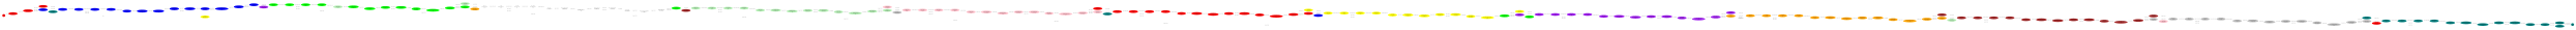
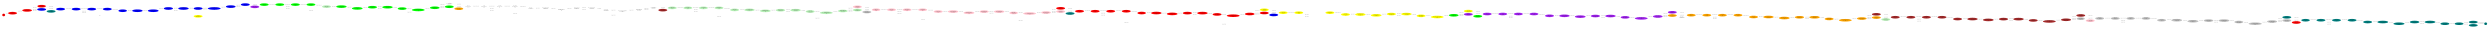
  graph {
    fontname="Open Sans"
    rankdir=LR
    node [fillcolor=red fontname="Open Sans" style=filled]
    edge [fontname="Open Sans"]
    n1 [label="input\n0.0ms\n0.0MB"]
    n2 [label="Embedding\n0.0591255683898925ms\n63.2894140625MB"]
    n3 [fillcolor=yellow label="Interpolation\n0.3499838256835937ms\n356.6064453125MB"]
    n4 [label="layer_0_Layer_Norm_Before\n0.0013888319730758ms\n9.9697265625MB"]
    n5 [fillcolor=blue label="layer_0_Residual_Connection_1\n0.0009760000109672ms\n0.0MB"]
    n6 [fillcolor=blue label="layer_0_add_mid_position_embedding\n0.0011334079504013ms\n0.0MB"]
    n7 [fillcolor=green label="layer_1_add_mid_position_embedding\n0.0010042560100555ms\n0.0MB"]
    n8 [fillcolor=white label="layer_2_add_mid_position_embedding\n0.0010370880365371ms\n0.0MB"]
    n9 [fillcolor=darkseagreen2 label="layer_3_add_mid_position_embedding\n0.001039999961853ms\n0.0MB"]
    n10 [fillcolor=pink label="layer_4_add_mid_position_embedding\n0.0010470720529556ms\n0.0MB"]
    n11 [label="layer_5_add_mid_position_embedding\n0.0010489599704742ms\n0.0MB"]
    n12 [fillcolor=yellow label="layer_6_add_mid_position_embedding\n0.0010468480587005ms\n0.0MB"]
    n13 [fillcolor=purple label="layer_7_add_mid_position_embedding\n0.0011269760131835ms\n0.0MB"]
    n14 [fillcolor=orange label="layer_8_add_mid_position_embedding\n0.0010341119766235ms\n0.0MB"]
    n15 [fillcolor=brown label="layer_9_add_mid_position_embedding\n0.0010266239643096ms\n0.0MB"]
    n16 [fillcolor=gray label="layer_10_add_mid_position_embedding\n0.0010072319507598ms\n0.0MB"]
    n17 [label="layer_0_Query\n0.017407808303833ms\n32.2529296875MB"]
    n18 [fillcolor=blue label="layer_0_Key\n0.0174861125946044ms\n22.2529296875MB"]
    n19 [fillcolor=teal label="layer_0_Value\n0.0175713920593261ms\n2.2529296875MB"]
    n20 [fillcolor=blue label="layer_0_Layer_Norm_After\n0.001277536034584ms\n20.005859375MB"]
    n21 [fillcolor=blue label="layer_0_Output\n0.0663336944580078ms\n9.0029296875MB"]
    n22 [fillcolor=blue label="layer_1_Layer_Norm_Before\n0.0012726720571517ms\n9.9697265625MB"]
    n23 [fillcolor=green label="layer_1_Residual_Connection_1\n0.0009826560020446ms\n0.0MB"]
    n24 [fillcolor=green label="layer_2_Layer_Norm_Before\n0.0012788800001144ms\n9.9697265625MB"]
    n25 [fillcolor=white label="layer_2_Residual_Connection_1\n0.0009009919762611ms\n0.0MB"]
    n26 [fillcolor=white label="layer_3_Layer_Norm_Before\n0.0012692799568176ms\n9.9697265625MB"]
    n27 [fillcolor=darkseagreen2 label="layer_3_Residual_Connection_1\n0.0009889280200004ms\n0.0MB"]
    n28 [fillcolor=darkseagreen2 label="layer_4_Layer_Norm_Before\n0.0012862720489501ms\n9.9697265625MB"]
    n29 [fillcolor=pink label="layer_4_Residual_Connection_1\n0.0009621120095252ms\n0.0MB"]
    n30 [fillcolor=pink label="layer_5_Layer_Norm_Before\n0.0012780159711837ms\n9.9697265625MB"]
    n31 [label="layer_5_Residual_Connection_1\n0.0009724479913711ms\n0.0MB"]
    n32 [label="layer_6_Layer_Norm_Before\n0.0012954239845275ms\n9.9697265625MB"]
    n33 [fillcolor=yellow label="layer_6_Residual_Connection_1\n0.0009808639883995ms\n0.0MB"]
    n34 [fillcolor=green label="layer_7_Layer_Norm_Before\n0.001604640007019ms\n9.9697265625MB"]
    n35 [fillcolor=purple label="layer_7_Residual_Connection_1\n0.0010215359926223ms\n0.0MB"]
    n36 [fillcolor=purple label="layer_8_Layer_Norm_Before\n0.0013214399814605ms\n9.9697265625MB"]
    n37 [fillcolor=orange label="layer_8_Residual_Connection_1\n0.0009040319919586ms\n0.0MB"]
    n38 [fillcolor=orange label="layer_9_Layer_Norm_Before\n0.0012750079631805ms\n9.9697265625MB"]
    n39 [fillcolor=brown label="layer_9_Residual_Connection_1\n0.0009710720181465ms\n0.0MB"]
    n40 [fillcolor=brown label="layer_10_Layer_Norm_Before\n0.0012816640138626ms\n9.9697265625MB"]
    n41 [fillcolor=gray label="layer_10_Residual_Connection_1\n0.0009846079945564ms\n0.0MB"]
    n42 [fillcolor=gray label="layer_11_Layer_Norm_Before\n0.001291039943695ms\n9.9697265625MB"]
    n43 [fillcolor=teal label="layer_11_Residual_Connection_1\n0.0008956159949302ms\n0.0MB"]
    n44 [fillcolor=blue label="layer_0_mul\n0.0886661758422851ms\n498.0MB"]
    n45 [fillcolor=blue label="layer_0_context\n0.071616096496582ms\n20.0MB"]
    n46 [fillcolor=blue label="layer_0_div\n0.0306631355285644ms\n520.0MB"]
    n47 [fillcolor=blue label="layer_0_Self_Attention_Output\n0.0174694080352783ms\n2.2529296875MB"]
    n48 [fillcolor=blue label="layer_0_softmax\n0.0729486083984375ms\n0.0MB"]
    n49 [fillcolor=blue label="layer_0_dropout\n0.0002360640019178ms\n0.0MB"]
    n50 [fillcolor=blue label="layer_0_Intermediate_Forward\n0.0710443801879882ms\n79.01171875MB"]
    n51 [fillcolor=blue label="layer_1_Key\n0.0173921928405761ms\n2.2529296875MB"]
    n52 [fillcolor=purple label="layer_1_Value\n0.0175674877166748ms\n2.2529296875MB"]
    n53 [fillcolor=green label="layer_1_Layer_Norm_After\n0.00129350399971ms\n20.005859375MB"]
    n54 [fillcolor=green label="layer_1_Output\n0.0663014068603515ms\n9.0029296875MB"]
    n55 [fillcolor=green label="layer_1_mul\n0.0886295394897461ms\n520.0MB"]
    n56 [fillcolor=darkseagreen2 label="layer_1_context\n0.0716388778686523ms\n0.0MB"]
    n57 [fillcolor=green label="layer_1_div\n0.0309485111236572ms\n520.0MB"]
    n58 [fillcolor=green label="layer_1_Self_Attention_Output\n0.017569631576538ms\n2.2529296875MB"]
    n59 [fillcolor=green label="layer_1_softmax\n0.0737866897583007ms\n0.0MB"]
    n60 [fillcolor=green label="layer_1_dropout\n0.0002544000148773ms\n0.0MB"]
    n61 [fillcolor=green label="layer_1_Intermediate_Forward\n0.0713328628540039ms\n79.01171875MB"]
-   n62 [fillcolor=darkseagreen2 label="layer_2_Query\n0.0174085445404052ms\n2.2529296875MB"]
+   n62 [fillcolor=white label="layer_2_Query\n0.0174085445404052ms\n2.2529296875MB"]
    n63 [fillcolor=green label="layer_2_Key\n0.0174292163848876ms\n2.2529296875MB"]
    n64 [fillcolor=orange label="layer_2_Value\n0.0176383686065673ms\n2.2529296875MB"]
    n65 [fillcolor=white label="layer_2_Layer_Norm_After\n0.001293280005455ms\n20.005859375MB"]
    n66 [fillcolor=white label="layer_2_Output\n0.0665122528076171ms\n9.0029296875MB"]
    n67 [fillcolor=white label="layer_2_mul\n0.0887524795532226ms\n520.0MB"]
    n68 [fillcolor=white label="layer_2_context\n0.0714793243408203ms\n0.0MB"]
    n69 [fillcolor=white label="layer_2_div\n0.0306796169281005ms\n520.0MB"]
    n70 [fillcolor=white label="layer_2_Self_Attention_Output\n0.0174848957061767ms\n2.2529296875MB"]
    n71 [fillcolor=white label="layer_2_softmax\n0.0785274276733398ms\n0.0MB"]
    n72 [fillcolor=white label="layer_2_dropout\n0.0002184000015258ms\n0.0MB"]
    n73 [fillcolor=white label="layer_2_Intermediate_Forward\n0.0711373748779296ms\n79.01171875MB"]
-   n74 [fillcolor=green label="layer_3_Query\n0.0174040641784667ms\n2.2529296875MB"]
+   n74 [fillcolor=white label="layer_3_Query\n0.0174040641784667ms\n2.2529296875MB"]
    n75 [fillcolor=brown label="layer_3_Value\n0.0174156799316406ms\n2.2529296875MB"]
    n76 [fillcolor=darkseagreen2 label="layer_3_Layer_Norm_After\n0.0013086719512939ms\n20.005859375MB"]
    n77 [fillcolor=darkseagreen2 label="layer_3_Output\n0.0662656936645507ms\n9.0029296875MB"]
    n78 [fillcolor=darkseagreen2 label="layer_3_mul\n0.0886342086791992ms\n520.0MB"]
    n79 [fillcolor=darkseagreen2 label="layer_3_context\n0.0716192626953125ms\n0.0MB"]
    n80 [fillcolor=darkseagreen2 label="layer_3_div\n0.0307881603240966ms\n520.0MB"]
    n81 [fillcolor=darkseagreen2 label="layer_3_Self_Attention_Output\n0.017538272857666ms\n2.2529296875MB"]
    n82 [fillcolor=darkseagreen2 label="layer_3_softmax\n0.0733571166992187ms\n0.0MB"]
    n83 [fillcolor=darkseagreen2 label="layer_3_dropout\n0.0002348800003528ms\n0.0MB"]
    n84 [fillcolor=darkseagreen2 label="layer_3_Intermediate_Forward\n0.0710487060546875ms\n79.01171875MB"]
    n85 [fillcolor=pink label="layer_4_Query\n0.0173891525268554ms\n2.2529296875MB"]
    n86 [fillcolor=darkseagreen2 label="layer_4_Key\n0.0173964481353759ms\n2.2529296875MB"]
    n87 [fillcolor=gray label="layer_4_Value\n0.0173896312713623ms\n2.2529296875MB"]
    n88 [fillcolor=pink label="layer_4_Layer_Norm_After\n0.0012637439966201ms\n20.005859375MB"]
    n89 [fillcolor=pink label="layer_4_Output\n0.065787010192871ms\n9.0029296875MB"]
    n90 [fillcolor=pink label="layer_4_mul\n0.088764892578125ms\n520.0MB"]
    n91 [fillcolor=pink label="layer_4_context\n0.0715633926391601ms\n0.0MB"]
    n92 [fillcolor=pink label="layer_4_div\n0.0306451511383056ms\n520.0MB"]
    n93 [fillcolor=pink label="layer_4_Self_Attention_Output\n0.0175210247039794ms\n2.2529296875MB"]
    n94 [fillcolor=pink label="layer_4_softmax\n0.0729085083007812ms\n0.0MB"]
    n95 [fillcolor=pink label="layer_4_dropout\n0.0001874559968709ms\n0.0MB"]
    n96 [fillcolor=pink label="layer_4_Intermediate_Forward\n0.0711231689453125ms\n79.01171875MB"]
    n97 [label="layer_5_Query\n0.0173911991119384ms\n2.2529296875MB"]
    n98 [fillcolor=pink label="layer_5_Key\n0.0174063682556152ms\n2.2529296875MB"]
    n99 [fillcolor=teal label="layer_5_Value\n0.0174074554443359ms\n2.2529296875MB"]
    n100 [label="layer_5_Layer_Norm_After\n0.0013526400327682ms\n20.005859375MB"]
    n101 [label="layer_5_Output\n0.0666375350952148ms\n9.0029296875MB"]
    n102 [label="layer_5_mul\n0.0888259201049804ms\n520.0MB"]
    n103 [label="layer_5_context\n0.071508445739746ms\n0.0MB"]
    n104 [label="layer_5_div\n0.0307910404205322ms\n520.0MB"]
    n105 [label="layer_5_Self_Attention_Output\n0.0175206089019775ms\n2.2529296875MB"]
    n106 [label="layer_5_softmax\n0.0728910369873046ms\n0.0MB"]
    n107 [label="layer_5_dropout\n0.0001786240041255ms\n0.0MB"]
    n108 [label="layer_5_Intermediate_Forward\n0.0711912612915039ms\n79.01171875MB"]
    n109 [fillcolor=yellow label="layer_6_Query\n0.0172363529205322ms\n2.2529296875MB"]
    n110 [label="layer_6_Key\n0.0174363842010498ms\n2.2529296875MB"]
    n111 [fillcolor=blue label="layer_6_Value\n0.0174519996643066ms\n2.2529296875MB"]
    n112 [fillcolor=yellow label="layer_6_Layer_Norm_After\n0.0013253760337829ms\n20.005859375MB"]
    n113 [fillcolor=yellow label="layer_6_Output\n0.0664022064208984ms\n9.0029296875MB"]
    n114 [fillcolor=yellow label="layer_6_mul\n0.0887777633666992ms\n520.0MB"]
    n115 [fillcolor=yellow label="layer_6_context\n0.0715163192749023ms\n0.0MB"]
    n116 [fillcolor=yellow label="layer_6_div\n0.0307030086517333ms\n520.0MB"]
    n117 [fillcolor=yellow label="layer_6_Self_Attention_Output\n0.0174826889038085ms\n2.2529296875MB"]
-   n118 [fillcolor=yellow label="layer_6_softmax\n0.0728835525512695ms\n0.0MB"]
    n119 [fillcolor=yellow label="layer_6_dropout\n0.0002029760032892ms\n0.0MB"]
    n120 [fillcolor=yellow label="layer_6_Intermediate_Forward\n0.0711700820922851ms\n79.01171875MB"]
    n121 [fillcolor=yellow label="layer_7_Query\n0.0174402561187744ms\n2.2529296875MB"]
    n122 [fillcolor=purple label="layer_7_Key\n0.0172628154754638ms\n2.2529296875MB"]
    n123 [fillcolor=green label="layer_7_Value\n0.0174209594726562ms\n2.2529296875MB"]
    n124 [fillcolor=purple label="layer_7_Layer_Norm_After\n0.0012959040403366ms\n20.005859375MB"]
    n125 [fillcolor=purple label="layer_7_Output\n0.0668047714233398ms\n9.0029296875MB"]
    n126 [fillcolor=purple label="layer_7_mul\n0.0886321258544921ms\n520.0MB"]
    n127 [fillcolor=purple label="layer_7_context\n0.0711885452270507ms\n0.0MB"]
    n128 [fillcolor=purple label="layer_7_div\n0.0307011833190917ms\n520.0MB"]
    n129 [fillcolor=purple label="layer_7_Self_Attention_Output\n0.0175196475982666ms\n2.2529296875MB"]
    n130 [fillcolor=purple label="layer_7_softmax\n0.0728968658447265ms\n0.0MB"]
    n131 [fillcolor=purple label="layer_7_dropout\n0.0001731519997119ms\n0.0MB"]
    n132 [fillcolor=purple label="layer_7_Intermediate_Forward\n0.0710116806030273ms\n79.01171875MB"]
    n133 [fillcolor=purple label="layer_8_Query\n0.0174694728851318ms\n2.2529296875MB"]
    n134 [fillcolor=orange label="layer_8_Key\n0.0175136966705322ms\n2.2529296875MB"]
    n135 [fillcolor=white label="layer_8_Value\n0.0174400005340576ms\n2.2529296875MB"]
    n136 [fillcolor=orange label="layer_8_Layer_Norm_After\n0.0013256319761276ms\n20.005859375MB"]
    n137 [fillcolor=orange label="layer_8_Output\n0.0665205154418945ms\n9.0029296875MB"]
    n138 [fillcolor=orange label="layer_8_mul\n0.0887874221801757ms\n520.0MB"]
    n139 [fillcolor=orange label="layer_8_context\n0.0711407699584961ms\n0.0MB"]
    n140 [fillcolor=orange label="layer_8_div\n0.0306887035369873ms\n520.0MB"]
    n141 [fillcolor=orange label="layer_8_Self_Attention_Output\n0.0179445762634277ms\n2.2529296875MB"]
    n142 [fillcolor=orange label="layer_8_softmax\n0.0730629119873046ms\n0.0MB"]
    n143 [fillcolor=orange label="layer_8_dropout\n0.0002225600033998ms\n0.0MB"]
    n144 [fillcolor=orange label="layer_8_Intermediate_Forward\n0.0710786895751953ms\n79.01171875MB"]
    n145 [fillcolor=brown label="layer_9_Query\n0.0173704967498779ms\n2.2529296875MB"]
    n146 [fillcolor=orange label="layer_9_Key\n0.0174021434783935ms\n2.2529296875MB"]
    n147 [fillcolor=darkseagreen2 label="layer_9_Value\n0.0173826885223388ms\n2.2529296875MB"]
    n148 [fillcolor=brown label="layer_9_Layer_Norm_After\n0.0013048000335693ms\n20.005859375MB"]
    n149 [fillcolor=brown label="layer_9_Output\n0.0665161590576172ms\n9.0029296875MB"]
    n150 [fillcolor=brown label="layer_9_mul\n0.0886345291137695ms\n520.0MB"]
    n151 [fillcolor=brown label="layer_9_context\n0.0713022384643554ms\n0.0MB"]
    n152 [fillcolor=brown label="layer_9_div\n0.0308218555450439ms\n520.0MB"]
    n153 [fillcolor=brown label="layer_9_Self_Attention_Output\n0.0174767036437988ms\n2.2529296875MB"]
    n154 [fillcolor=brown label="layer_9_softmax\n0.0734441299438476ms\n0.0MB"]
    n155 [fillcolor=brown label="layer_9_dropout\n0.0001806720048189ms\n0.0MB"]
    n156 [fillcolor=brown label="layer_9_Intermediate_Forward\n0.0711007690429687ms\n79.01171875MB"]
    n157 [fillcolor=brown label="layer_10_Query\n0.0173717765808105ms\n2.2529296875MB"]
    n158 [fillcolor=gray label="layer_10_Key\n0.01721187210083ms\n2.2529296875MB"]
    n159 [fillcolor=pink label="layer_10_Value\n0.0174043197631835ms\n2.2529296875MB"]
    n160 [fillcolor=gray label="layer_10_Layer_Norm_After\n0.0013370239734649ms\n20.005859375MB"]
    n161 [fillcolor=gray label="layer_10_Output\n0.0663883514404296ms\n9.0029296875MB"]
    n162 [fillcolor=gray label="layer_10_mul\n0.0886415328979492ms\n520.0MB"]
    n163 [fillcolor=gray label="layer_10_context\n0.0716263351440429ms\n0.0MB"]
    n164 [fillcolor=gray label="layer_10_div\n0.0307349128723144ms\n520.0MB"]
    n165 [fillcolor=gray label="layer_10_Self_Attention_Output\n0.0175601272583007ms\n2.2529296875MB"]
    n166 [fillcolor=gray label="layer_10_softmax\n0.074014045715332ms\n0.0MB"]
    n167 [fillcolor=gray label="layer_10_dropout\n0.0002464320063591ms\n0.0MB"]
    n168 [fillcolor=gray label="layer_10_Intermediate_Forward\n0.0710887985229492ms\n79.01171875MB"]
    n169 [fillcolor=teal label="layer_11_Query\n0.0174762554168701ms\n2.2529296875MB"]
    n170 [fillcolor=gray label="layer_11_Key\n0.0173999671936035ms\n2.2529296875MB"]
    n171 [label="layer_11_Value\n0.0173504314422607ms\n2.2529296875MB"]
    n172 [fillcolor=teal label="layer_11_Layer_Norm_After\n0.0013120959997177ms\n20.005859375MB"]
    n173 [fillcolor=teal label="layer_11_Output\n0.0656722259521484ms\n9.0029296875MB"]
    n174 [fillcolor=teal label="layer_11_mul\n0.088682014465332ms\n520.0MB"]
    n175 [fillcolor=teal label="layer_11_context\n0.0715227508544921ms\n0.0MB"]
    n176 [fillcolor=teal label="layer_11_div\n0.0306139202117919ms\n520.0MB"]
    n177 [fillcolor=teal label="layer_11_Self_Attention_Output\n0.0178749122619628ms\n2.2529296875MB"]
    n178 [fillcolor=teal label="layer_11_softmax\n0.0728763198852539ms\n0.0MB"]
    n179 [fillcolor=teal label="layer_11_dropout\n0.0002099200040102ms\n0.0MB"]
    n180 [fillcolor=teal label="layer_11_Intermediate_Forward\n0.0709901428222656ms\n79.01171875MB"]
    n181 [fillcolor=teal label="Layer_Norm\n0.0013257600069046ms\n0.0MB"]
    n182 [fillcolor=teal label="Class_Labels_Classifier\n0.0020419840812683ms\n4.7757415771484375MB"]
    n183 [fillcolor=teal label="Box_Predictor\n0.0018666559457778ms\n4.517593383789063MB"]
    n184 [fillcolor=teal label="output\n0.0ms\n0.0MB"]
    n1 -- n2 [label="9.76MB"]
    n1 -- n3 [label="9.76MB"]
    n2 -- n4 [label="9.9638671875MB"]
    n2 -- n5 [label="9.9638671875MB"]
    n3 -- n6 [label="9.9638671875MB"]
    n3 -- n7 [label="9.9638671875MB"]
    n3 -- n8 [label="9.9638671875MB"]
    n3 -- n9 [label="9.9638671875MB"]
    n3 -- n10 [label="9.9638671875MB"]
    n3 -- n11 [label="9.9638671875MB"]
    n3 -- n12 [label="9.9638671875MB"]
    n3 -- n13 [label="9.9638671875MB"]
    n3 -- n14 [label="9.9638671875MB"]
    n3 -- n15 [label="9.9638671875MB"]
    n3 -- n16 [label="9.9638671875MB"]
    n4 -- n17 [label="9.9638671875MB"]
    n4 -- n18 [label="9.9638671875MB"]
    n4 -- n19 [label="9.9638671875MB"]
    n5 -- n20 [label="9.9638671875MB"]
    n5 -- n21 [label="9.9638671875MB"]
    n6 -- n22 [label="9.9638671875MB"]
    n6 -- n23 [label="9.9638671875MB"]
    n7 -- n24 [label="9.9638671875MB"]
    n7 -- n25 [label="9.9638671875MB"]
    n8 -- n26 [label="9.9638671875MB"]
    n8 -- n27 [label="9.9638671875MB"]
    n9 -- n28 [label="9.9638671875MB"]
    n9 -- n29 [label="9.9638671875MB"]
    n10 -- n30 [label="9.9638671875MB"]
    n10 -- n31 [label="9.9638671875MB"]
    n11 -- n32 [label="9.9638671875MB"]
    n11 -- n33 [label="9.9638671875MB"]
    n12 -- n34 [label="9.9638671875MB"]
    n12 -- n35 [label="9.9638671875MB"]
    n13 -- n36 [label="9.9638671875MB"]
    n13 -- n37 [label="9.9638671875MB"]
    n14 -- n38 [label="9.9638671875MB"]
    n14 -- n39 [label="9.9638671875MB"]
    n15 -- n40 [label="9.9638671875MB"]
    n15 -- n41 [label="9.9638671875MB"]
    n16 -- n42 [label="9.9638671875MB"]
    n16 -- n43 [label="9.9638671875MB"]
    n17 -- n44 [label="9.9638671875MB"]
    n18 -- n44 [label="9.9638671875MB"]
    n19 -- n45 [label="9.9638671875MB"]
    n20 -- n50 [label="9.9638671875MB"]
    n21 -- n6 [label="9.9638671875MB"]
    n22 -- n51 [label="9.9638671875MB"]
    n22 -- n52 [label="9.9638671875MB"]
    n23 -- n53 [label="9.9638671875MB"]
    n23 -- n54 [label="9.9638671875MB"]
    n24 -- n62 [label="9.9638671875MB"]
    n24 -- n63 [label="9.9638671875MB"]
    n24 -- n64 [label="9.9638671875MB"]
    n25 -- n65 [label="9.9638671875MB"]
    n25 -- n66 [label="9.9638671875MB"]
    n26 -- n74 [label="9.9638671875MB"]
    n26 -- n75 [label="9.9638671875MB"]
    n27 -- n76 [label="9.9638671875MB"]
    n27 -- n77 [label="9.9638671875MB"]
    n28 -- n85 [label="9.9638671875MB"]
    n28 -- n86 [label="9.9638671875MB"]
    n28 -- n87 [label="9.9638671875MB"]
    n29 -- n88 [label="9.9638671875MB"]
    n29 -- n89 [label="9.9638671875MB"]
    n30 -- n97 [label="9.9638671875MB"]
    n30 -- n98 [label="9.9638671875MB"]
    n30 -- n99 [label="9.9638671875MB"]
    n31 -- n100 [label="9.9638671875MB"]
    n31 -- n101 [label="9.9638671875MB"]
    n32 -- n109 [label="9.9638671875MB"]
    n32 -- n110 [label="9.9638671875MB"]
    n32 -- n111 [label="9.9638671875MB"]
    n33 -- n112 [label="9.9638671875MB"]
    n33 -- n113 [label="9.9638671875MB"]
    n34 -- n121 [label="9.9638671875MB"]
    n34 -- n122 [label="9.9638671875MB"]
    n34 -- n123 [label="9.9638671875MB"]
    n35 -- n124 [label="9.9638671875MB"]
    n35 -- n125 [label="9.9638671875MB"]
    n36 -- n133 [label="9.9638671875MB"]
    n36 -- n134 [label="9.9638671875MB"]
    n36 -- n135 [label="9.9638671875MB"]
    n37 -- n136 [label="9.9638671875MB"]
    n37 -- n137 [label="9.9638671875MB"]
    n38 -- n145 [label="9.9638671875MB"]
    n38 -- n146 [label="9.9638671875MB"]
    n38 -- n147 [label="9.9638671875MB"]
    n39 -- n148 [label="9.9638671875MB"]
    n39 -- n149 [label="9.9638671875MB"]
    n40 -- n157 [label="9.9638671875MB"]
    n40 -- n158 [label="9.9638671875MB"]
    n40 -- n159 [label="9.9638671875MB"]
    n41 -- n160 [label="9.9638671875MB"]
    n41 -- n161 [label="9.9638671875MB"]
    n42 -- n169 [label="9.9638671875MB"]
    n42 -- n170 [label="9.9638671875MB"]
    n42 -- n171 [label="9.9638671875MB"]
    n43 -- n172 [label="9.9638671875MB"]
    n43 -- n173 [label="9.9638671875MB"]
    n44 -- n46 [label="529.4861297607422MB"]
    n45 -- n47 [label="9.9638671875MB"]
    n46 -- n48 [label="529.4861297607422MB"]
    n47 -- n5 [label="9.9638671875MB"]
    n48 -- n49 [label="529.4861297607422MB"]
    n49 -- n45 [label="529.4861297607422MB"]
    n50 -- n21 [label="39.85546875MB"]
    n51 -- n55 [label="9.9638671875MB"]
    n52 -- n56 [label="9.9638671875MB"]
    n53 -- n61 [label="9.9638671875MB"]
    n54 -- n7 [label="9.9638671875MB"]
    n55 -- n57 [label="529.4861297607422MB"]
    n56 -- n58 [label="9.9638671875MB"]
    n57 -- n59 [label="529.4861297607422MB"]
    n58 -- n23 [label="9.9638671875MB"]
    n59 -- n60 [label="529.4861297607422MB"]
    n60 -- n56 [label="529.4861297607422MB"]
    n61 -- n54 [label="39.85546875MB"]
    n62 -- n67 [label="9.9638671875MB"]
    n63 -- n67 [label="9.9638671875MB"]
    n64 -- n68 [label="9.9638671875MB"]
    n65 -- n73 [label="9.9638671875MB"]
    n66 -- n8 [label="9.9638671875MB"]
    n67 -- n69 [label="529.4861297607422MB"]
    n68 -- n70 [label="9.9638671875MB"]
    n69 -- n71 [label="529.4861297607422MB"]
    n70 -- n25 [label="9.9638671875MB"]
    n71 -- n72 [label="529.4861297607422MB"]
    n72 -- n68 [label="529.4861297607422MB"]
    n73 -- n66 [label="39.85546875MB"]
    n74 -- n78 [label="9.9638671875MB"]
    n75 -- n79 [label="9.9638671875MB"]
    n76 -- n84 [label="9.9638671875MB"]
    n77 -- n9 [label="9.9638671875MB"]
    n78 -- n80 [label="529.4861297607422MB"]
    n79 -- n81 [label="9.9638671875MB"]
    n80 -- n82 [label="529.4861297607422MB"]
    n81 -- n27 [label="9.9638671875MB"]
    n82 -- n83 [label="529.4861297607422MB"]
    n83 -- n79 [label="529.4861297607422MB"]
    n84 -- n77 [label="39.85546875MB"]
    n85 -- n90 [label="9.9638671875MB"]
    n86 -- n90 [label="9.9638671875MB"]
    n87 -- n91 [label="9.9638671875MB"]
    n88 -- n96 [label="9.9638671875MB"]
    n89 -- n10 [label="9.9638671875MB"]
    n90 -- n92 [label="529.4861297607422MB"]
    n91 -- n93 [label="9.9638671875MB"]
    n92 -- n94 [label="529.4861297607422MB"]
    n93 -- n29 [label="9.9638671875MB"]
    n94 -- n95 [label="529.4861297607422MB"]
    n95 -- n91 [label="529.4861297607422MB"]
    n96 -- n89 [label="39.85546875MB"]
    n97 -- n102 [label="9.9638671875MB"]
    n98 -- n102 [label="9.9638671875MB"]
    n99 -- n103 [label="9.9638671875MB"]
    n100 -- n108 [label="9.9638671875MB"]
    n101 -- n11 [label="9.9638671875MB"]
    n102 -- n104 [label="529.4861297607422MB"]
    n103 -- n105 [label="9.9638671875MB"]
    n104 -- n106 [label="529.4861297607422MB"]
    n105 -- n31 [label="9.9638671875MB"]
    n106 -- n107 [label="529.4861297607422MB"]
    n107 -- n103 [label="529.4861297607422MB"]
    n108 -- n101 [label="39.85546875MB"]
    n109 -- n114 [label="9.9638671875MB"]
    n110 -- n114 [label="9.9638671875MB"]
    n111 -- n115 [label="9.9638671875MB"]
    n112 -- n120 [label="9.9638671875MB"]
    n113 -- n12 [label="9.9638671875MB"]
    n114 -- n116 [label="529.4861297607422MB"]
    n115 -- n117 [label="9.9638671875MB"]
-   n116 -- n118 [label="529.4861297607422MB"]
    n117 -- n33 [label="9.9638671875MB"]
-   n118 -- n119 [label="529.4861297607422MB"]
    n119 -- n115 [label="529.4861297607422MB"]
    n120 -- n113 [label="39.85546875MB"]
    n121 -- n126 [label="9.9638671875MB"]
    n122 -- n126 [label="9.9638671875MB"]
    n123 -- n127 [label="9.9638671875MB"]
    n124 -- n132 [label="9.9638671875MB"]
    n125 -- n13 [label="9.9638671875MB"]
    n126 -- n128 [label="529.4861297607422MB"]
    n127 -- n129 [label="9.9638671875MB"]
    n128 -- n130 [label="529.4861297607422MB"]
    n129 -- n35 [label="9.9638671875MB"]
    n130 -- n131 [label="529.4861297607422MB"]
    n131 -- n127 [label="529.4861297607422MB"]
    n132 -- n125 [label="39.85546875MB"]
    n133 -- n138 [label="9.9638671875MB"]
    n134 -- n138 [label="9.9638671845MB"]
    n135 -- n139 [label="9.9638671875MB"]
    n136 -- n144 [label="9.9638671875MB"]
    n137 -- n14 [label="9.9638671875MB"]
    n138 -- n140 [label="529.4861297607422MB"]
    n139 -- n141 [label="9.9638671875MB"]
    n140 -- n142 [label="529.4861297607422MB"]
    n141 -- n37 [label="9.9638671875MB"]
    n142 -- n143 [label="529.4861297607422MB"]
    n143 -- n139 [label="529.4861297607422MB"]
    n144 -- n137 [label="39.85546875MB"]
    n145 -- n150 [label="9.9638671875MB"]
    n146 -- n150 [label="9.9638671875MB"]
    n147 -- n151 [label="9.9638671875MB"]
    n148 -- n156 [label="9.9638671875MB"]
    n149 -- n15 [label="9.9638671875MB"]
    n150 -- n152 [label="529.4861297607422MB"]
    n151 -- n153 [label="9.9638671875MB"]
    n152 -- n154 [label="529.4861297607422MB"]
    n153 -- n39 [label="9.9638671875MB"]
    n154 -- n155 [label="529.4861297607422MB"]
    n155 -- n151 [label="529.4861297607422MB"]
    n156 -- n149 [label="39.85546875MB"]
    n157 -- n162 [label="9.9638671875MB"]
    n158 -- n162 [label="9.9638671875MB"]
    n159 -- n163 [label="9.9638671875MB"]
    n160 -- n168 [label="9.9638671875MB"]
    n161 -- n16 [label="9.9638671875MB"]
    n162 -- n164 [label="529.4861297607422MB"]
    n163 -- n165 [label="9.9638671875MB"]
    n164 -- n166 [label="529.4861297607422MB"]
    n165 -- n41 [label="9.9638671875MB"]
    n166 -- n167 [label="529.4861297607422MB"]
    n167 -- n163 [label="529.4861297607422MB"]
    n168 -- n161 [label="39.85546875MB"]
    n169 -- n174 [label="9.9638671875MB"]
    n170 -- n174 [label="9.9638671875MB"]
    n171 -- n175 [label="9.9638671875MB"]
    n172 -- n180 [label="9.9638671875MB"]
    n173 -- n181 [label="9.9638671875MB"]
    n174 -- n176 [label="529.4861297607422MB"]
    n175 -- n177 [label="9.9638671875MB"]
    n176 -- n178 [label="529.4861297607422MB"]
    n177 -- n43 [label="9.9638671875MB"]
    n178 -- n179 [label="529.4861297607422MB"]
    n179 -- n175 [label="529.4861297607422MB"]
    n180 -- n173 [label="39.85546875MB"]
    n181 -- n182 [label="9.9638671875MB"]
    n181 -- n183 [label="9.9638671875MB"]
    n182 -- n184 [label="0.03509521484375MB"]
    n183 -- n184 [label="0.00152587890625MB"]
  }
